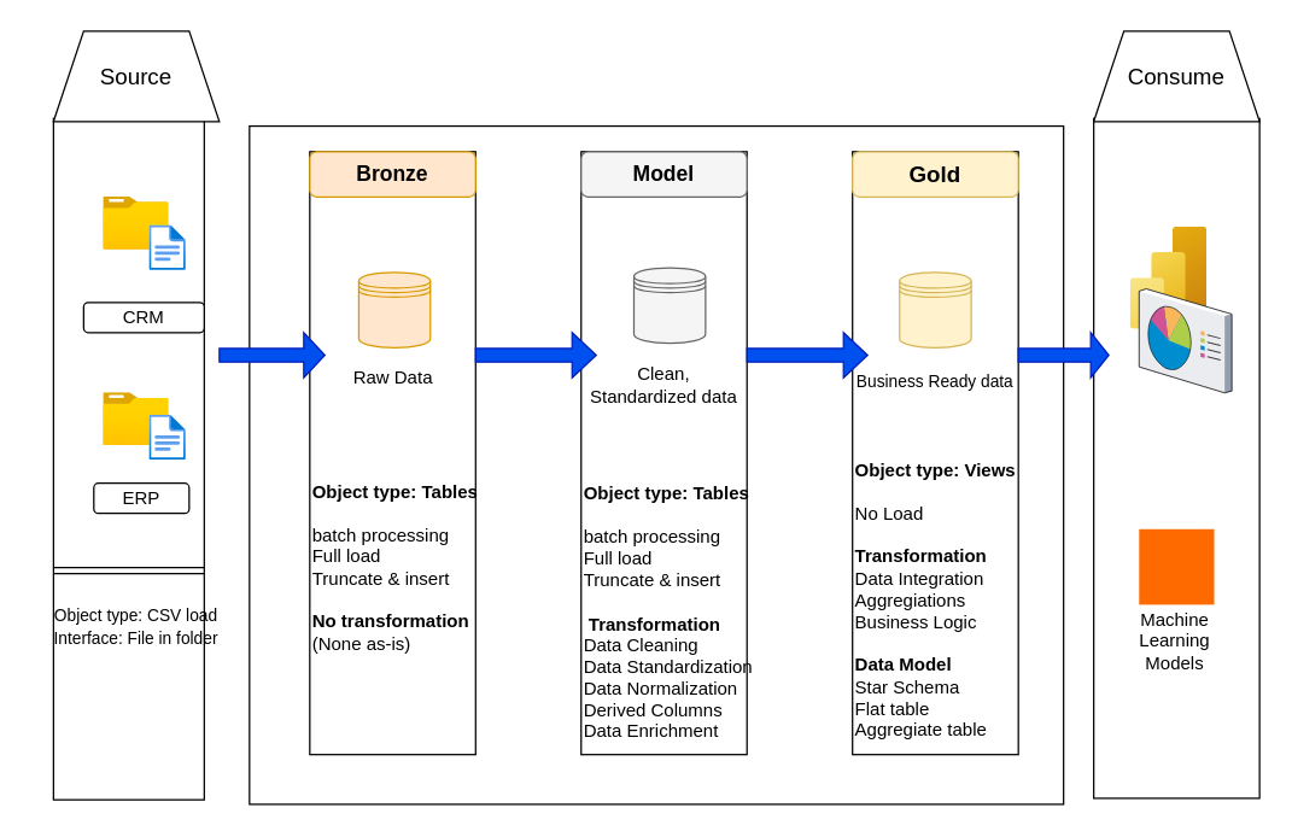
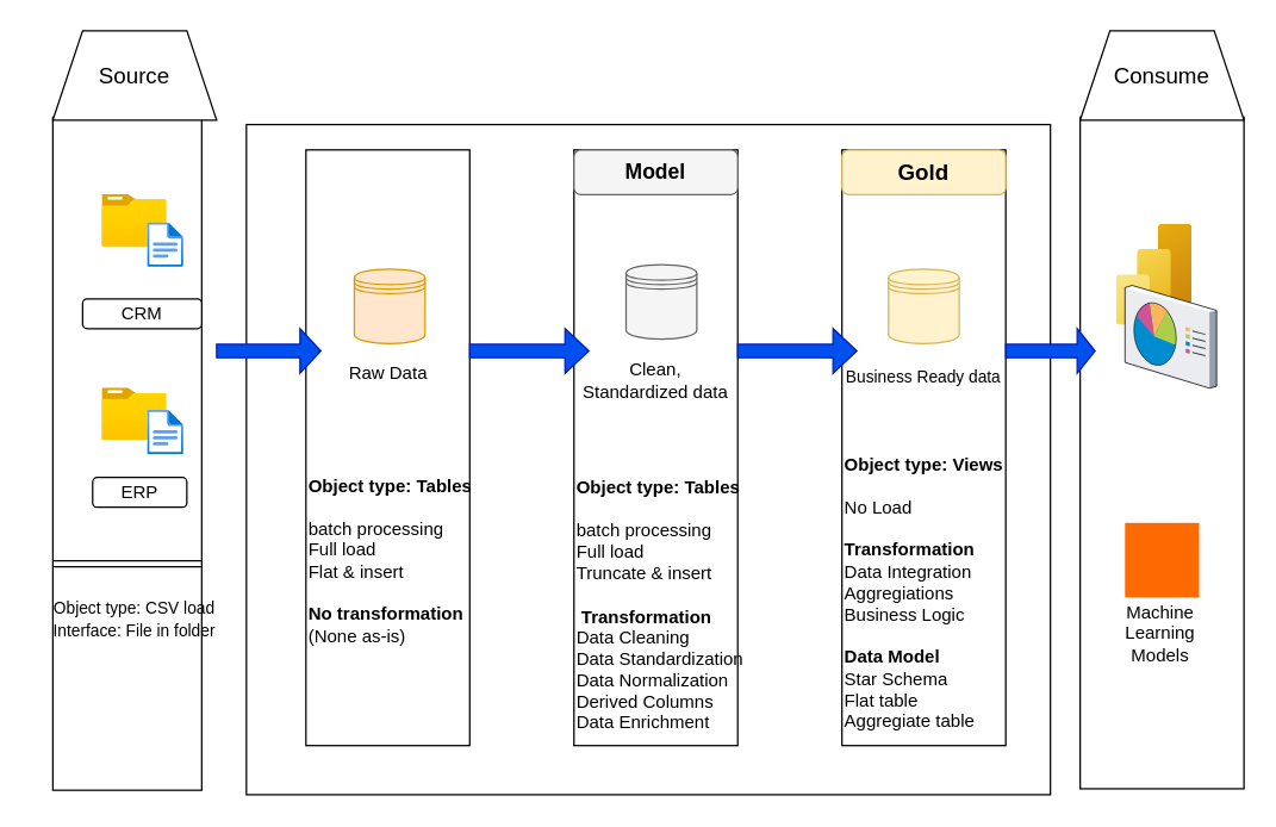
  <mxCell id="0" />
  <mxCell id="1" parent="0" />
  <mxCell id="2" value="&amp;nbsp;" style="rounded=0;whiteSpace=wrap;html=1;" parent="1" vertex="1"><mxGeometry x="35" y="78" width="100" height="452" as="geometry" /></mxCell>
  <mxCell id="3" value="&lt;font style=&quot;font-size: 15px;&quot;&gt;Source&lt;/font&gt;" style="shape=trapezoid;perimeter=trapezoidPerimeter;whiteSpace=wrap;html=1;fixedSize=1;" parent="1" vertex="1"><mxGeometry x="35" y="20" width="110" height="60" as="geometry" /></mxCell>
  <mxCell id="4" value="" style="rounded=0;whiteSpace=wrap;html=1;" parent="1" vertex="1"><mxGeometry x="165" y="83" width="540" height="450" as="geometry" /></mxCell>
  <mxCell id="5" value="" style="rounded=0;whiteSpace=wrap;html=1;" parent="1" vertex="1"><mxGeometry x="725" y="78" width="110" height="451" as="geometry" /></mxCell>
  <mxCell id="6" value="&lt;font style=&quot;font-size: 15px;&quot;&gt;Consume&lt;/font&gt;" style="shape=trapezoid;perimeter=trapezoidPerimeter;whiteSpace=wrap;html=1;fixedSize=1;" parent="1" vertex="1"><mxGeometry x="725" y="20" width="110" height="60" as="geometry" /></mxCell>
  <mxCell id="7" value="" style="rounded=0;whiteSpace=wrap;html=1;" parent="1" vertex="1"><mxGeometry x="205" y="100" width="110" height="400" as="geometry" /></mxCell>
- <mxCell id="8" value="&lt;font style=&quot;font-size: 14px; color: light-dark(rgb(0, 0, 0), rgb(0, 0, 0));&quot;&gt;&lt;b style=&quot;&quot;&gt;Bronze&lt;/b&gt;&lt;/font&gt;" style="rounded=1;whiteSpace=wrap;html=1;fillColor=#ffe6cc;strokeColor=#d79b00;" parent="1" vertex="1"><mxGeometry x="205" y="100" width="110" height="30" as="geometry" /></mxCell>
  <mxCell id="9" value="" style="rounded=0;whiteSpace=wrap;html=1;" parent="1" vertex="1"><mxGeometry x="385" y="100" width="110" height="400" as="geometry" /></mxCell>
  <mxCell id="10" value="" style="rounded=0;whiteSpace=wrap;html=1;" parent="1" vertex="1"><mxGeometry x="565" y="100" width="110" height="400" as="geometry" /></mxCell>
  <mxCell id="11" value="&lt;font style=&quot;color: light-dark(rgb(0, 0, 0), rgb(0, 0, 0)); font-size: 15px;&quot;&gt;&lt;b style=&quot;&quot;&gt;Gold&lt;/b&gt;&lt;/font&gt;" style="rounded=1;whiteSpace=wrap;html=1;fillColor=#fff2cc;strokeColor=#d6b656;" parent="1" vertex="1"><mxGeometry x="565" y="100" width="110" height="30" as="geometry" /></mxCell>
  <mxCell id="12" value="&lt;font style=&quot;color: light-dark(rgb(0, 0, 0), rgb(0, 0, 0));&quot;&gt;&lt;span style=&quot;font-size: 14px;&quot;&gt;&lt;b style=&quot;&quot;&gt;Model&lt;/b&gt;&lt;/span&gt;&lt;/font&gt;" style="rounded=1;whiteSpace=wrap;html=1;fillColor=#f5f5f5;strokeColor=#666666;fontColor=#333333;" parent="1" vertex="1"><mxGeometry x="385" y="100" width="110" height="30" as="geometry" /></mxCell>
  <mxCell id="13" value="CRM" style="rounded=1;whiteSpace=wrap;html=1;" parent="1" vertex="1"><mxGeometry x="55" y="200" width="80" height="20" as="geometry" /></mxCell>
  <mxCell id="14" value="" style="image;aspect=fixed;html=1;points=[];align=center;fontSize=12;image=img/lib/azure2/general/Folder_Blank.svg;" parent="1" vertex="1"><mxGeometry x="68.26" y="260" width="43.48" height="35.29" as="geometry" /></mxCell>
  <mxCell id="15" value="" style="image;aspect=fixed;html=1;points=[];align=center;fontSize=12;image=img/lib/azure2/general/File.svg;" parent="1" vertex="1"><mxGeometry x="98.77" y="275" width="24.35" height="30" as="geometry" /></mxCell>
  <mxCell id="16" value="ERP" style="rounded=1;whiteSpace=wrap;html=1;" parent="1" vertex="1"><mxGeometry x="61.74" y="320" width="63.26" height="20" as="geometry" /></mxCell>
  <mxCell id="17" value="" style="shape=link;html=1;rounded=0;" parent="1" edge="1"><mxGeometry width="100" relative="1" as="geometry"><mxPoint x="35" y="378" as="sourcePoint" /><mxPoint x="135" y="378" as="targetPoint" /></mxGeometry></mxCell>
  <mxCell id="18" value="&lt;font style=&quot;font-size: 11px;&quot;&gt;Object type: CSV load&lt;/font&gt;&lt;div&gt;&lt;font style=&quot;font-size: 11px;&quot;&gt;Interface: File in folder&lt;/font&gt;&lt;/div&gt;" style="text;html=1;align=center;verticalAlign=middle;whiteSpace=wrap;rounded=0;" parent="1" vertex="1"><mxGeometry x="20" y="379" width="140" height="71" as="geometry" /></mxCell>
  <mxCell id="19" value="" style="shape=singleArrow;whiteSpace=wrap;html=1;fillColor=#0050ef;fontColor=#ffffff;strokeColor=#001DBC;" parent="1" vertex="1"><mxGeometry x="145" y="220" width="70" height="30" as="geometry" /></mxCell>
  <mxCell id="20" value="" style="shape=singleArrow;whiteSpace=wrap;html=1;fillColor=#0050ef;fontColor=#ffffff;strokeColor=#001DBC;" parent="1" vertex="1"><mxGeometry x="315" y="220" width="80" height="30" as="geometry" /></mxCell>
  <mxCell id="21" value="" style="shape=singleArrow;whiteSpace=wrap;html=1;fillColor=#0050ef;fontColor=#ffffff;strokeColor=#001DBC;" parent="1" vertex="1"><mxGeometry x="495" y="220" width="80" height="30" as="geometry" /></mxCell>
  <mxCell id="22" value="" style="shape=datastore;whiteSpace=wrap;html=1;fillColor=#ffe6cc;strokeColor=#d79b00;" parent="1" vertex="1"><mxGeometry x="237.5" y="180" width="47.5" height="50" as="geometry" /></mxCell>
  <mxCell id="23" value="Raw Data" style="text;html=1;align=center;verticalAlign=middle;whiteSpace=wrap;rounded=0;" parent="1" vertex="1"><mxGeometry x="223.75" y="235" width="72.5" height="30" as="geometry" /></mxCell>
  <mxCell id="24" value="" style="shape=datastore;whiteSpace=wrap;html=1;fillColor=#f5f5f5;strokeColor=#666666;fontColor=#333333;" parent="1" vertex="1"><mxGeometry x="420" y="177" width="47.5" height="50" as="geometry" /></mxCell>
  <mxCell id="25" value="" style="shape=datastore;whiteSpace=wrap;html=1;fillColor=#fff2cc;strokeColor=#d6b656;" parent="1" vertex="1"><mxGeometry x="596.25" y="180" width="47.5" height="50" as="geometry" /></mxCell>
  <mxCell id="26" value="&lt;font&gt;Clean, Standardized data&lt;/font&gt;" style="text;html=1;align=center;verticalAlign=middle;whiteSpace=wrap;rounded=0;" parent="1" vertex="1"><mxGeometry x="385" y="235" width="110" height="40" as="geometry" /></mxCell>
  <mxCell id="27" value="&lt;font style=&quot;font-size: 11px;&quot;&gt;Business Ready data&lt;/font&gt;" style="text;html=1;align=center;verticalAlign=middle;whiteSpace=wrap;rounded=0;" parent="1" vertex="1"><mxGeometry x="555" y="230" width="130" height="45" as="geometry" /></mxCell>
- <mxCell id="28" value="&lt;b&gt;Object type: Tables&lt;/b&gt;&lt;div&gt;&lt;b&gt;&lt;br&gt;&lt;/b&gt;&lt;div style=&quot;&quot;&gt;&lt;span style=&quot;background-color: transparent; color: light-dark(rgb(0, 0, 0), rgb(255, 255, 255));&quot;&gt;batch processing&lt;/span&gt;&lt;br&gt;&lt;span style=&quot;background-color: transparent; color: light-dark(rgb(0, 0, 0), rgb(255, 255, 255));&quot;&gt;Full load&lt;/span&gt;&lt;br&gt;&lt;span style=&quot;background-color: transparent; color: light-dark(rgb(0, 0, 0), rgb(255, 255, 255));&quot;&gt;Truncate &amp;amp; insert&lt;/span&gt;&lt;/div&gt;&lt;div style=&quot;&quot;&gt;&lt;span style=&quot;background-color: transparent; color: light-dark(rgb(0, 0, 0), rgb(255, 255, 255));&quot;&gt;&lt;br&gt;&lt;/span&gt;&lt;/div&gt;&lt;div&gt;&lt;b style=&quot;background-color: transparent; color: light-dark(rgb(0, 0, 0), rgb(255, 255, 255));&quot;&gt;No transformation&lt;/b&gt;&lt;/div&gt;&lt;div&gt;&lt;span style=&quot;background-color: transparent; color: light-dark(rgb(0, 0, 0), rgb(255, 255, 255));&quot;&gt;(None as-is)&lt;/span&gt;&lt;/div&gt;&lt;/div&gt;" style="text;html=1;align=left;verticalAlign=middle;whiteSpace=wrap;rounded=0;" parent="1" vertex="1"><mxGeometry x="205" y="260" width="120" height="231" as="geometry" /></mxCell>
+ <mxCell id="28" value="&lt;b&gt;Object type: Tables&lt;/b&gt;&lt;div&gt;&lt;b&gt;&lt;br&gt;&lt;/b&gt;&lt;div style=&quot;&quot;&gt;&lt;span style=&quot;background-color: transparent; color: light-dark(rgb(0, 0, 0), rgb(255, 255, 255));&quot;&gt;batch processing&lt;/span&gt;&lt;br&gt;&lt;span style=&quot;background-color: transparent; color: light-dark(rgb(0, 0, 0), rgb(255, 255, 255));&quot;&gt;Full load&lt;/span&gt;&lt;br&gt;&lt;span style=&quot;background-color: transparent; color: light-dark(rgb(0, 0, 0), rgb(255, 255, 255));&quot;&gt;Flat &amp;amp; insert&lt;/span&gt;&lt;/div&gt;&lt;div style=&quot;&quot;&gt;&lt;span style=&quot;background-color: transparent; color: light-dark(rgb(0, 0, 0), rgb(255, 255, 255));&quot;&gt;&lt;br&gt;&lt;/span&gt;&lt;/div&gt;&lt;div&gt;&lt;b style=&quot;background-color: transparent; color: light-dark(rgb(0, 0, 0), rgb(255, 255, 255));&quot;&gt;No transformation&lt;/b&gt;&lt;/div&gt;&lt;div&gt;&lt;span style=&quot;background-color: transparent; color: light-dark(rgb(0, 0, 0), rgb(255, 255, 255));&quot;&gt;(None as-is)&lt;/span&gt;&lt;/div&gt;&lt;/div&gt;" style="text;html=1;align=left;verticalAlign=middle;whiteSpace=wrap;rounded=0;" parent="1" vertex="1"><mxGeometry x="205" y="260" width="120" height="231" as="geometry" /></mxCell>
  <mxCell id="29" value="" style="image;aspect=fixed;html=1;points=[];align=center;fontSize=12;image=img/lib/azure2/general/Folder_Blank.svg;" parent="1" vertex="1"><mxGeometry x="68.26" y="130" width="43.48" height="35.29" as="geometry" /></mxCell>
  <mxCell id="30" value="" style="image;aspect=fixed;html=1;points=[];align=center;fontSize=12;image=img/lib/azure2/general/File.svg;" parent="1" vertex="1"><mxGeometry x="98.77" y="149" width="24.35" height="30" as="geometry" /></mxCell>
  <mxCell id="31" value="&lt;div style=&quot;&quot;&gt;&lt;b style=&quot;background-color: transparent; color: light-dark(rgb(0, 0, 0), rgb(255, 255, 255));&quot;&gt;Object type: Tables&lt;/b&gt;&lt;/div&gt;&lt;div style=&quot;&quot;&gt;&lt;b&gt;&lt;br&gt;&lt;/b&gt;&lt;span style=&quot;background-color: transparent; color: light-dark(rgb(0, 0, 0), rgb(255, 255, 255));&quot;&gt;batch processing&lt;/span&gt;&lt;br&gt;&lt;span style=&quot;background-color: transparent; color: light-dark(rgb(0, 0, 0), rgb(255, 255, 255));&quot;&gt;Full load&lt;/span&gt;&lt;br&gt;&lt;span style=&quot;background-color: transparent; color: light-dark(rgb(0, 0, 0), rgb(255, 255, 255));&quot;&gt;Truncate &amp;amp; insert&lt;/span&gt;&lt;/div&gt;&lt;div style=&quot;&quot;&gt;&lt;br&gt;&lt;b style=&quot;background-color: transparent; color: light-dark(rgb(0, 0, 0), rgb(255, 255, 255));&quot;&gt;&amp;nbsp;Transformation&lt;/b&gt;&lt;/div&gt;&lt;div style=&quot;&quot;&gt;&lt;span style=&quot;background-color: transparent; color: light-dark(rgb(0, 0, 0), rgb(255, 255, 255));&quot;&gt;Data Cleaning&lt;/span&gt;&lt;br&gt;&lt;span style=&quot;background-color: transparent; color: light-dark(rgb(0, 0, 0), rgb(255, 255, 255));&quot;&gt;Data Standardization&lt;/span&gt;&lt;br&gt;&lt;span style=&quot;background-color: transparent; color: light-dark(rgb(0, 0, 0), rgb(255, 255, 255));&quot;&gt;Data Normalization&lt;/span&gt;&lt;br&gt;&lt;span style=&quot;background-color: transparent; color: light-dark(rgb(0, 0, 0), rgb(255, 255, 255));&quot;&gt;Derived Columns&lt;/span&gt;&lt;br&gt;&lt;span style=&quot;background-color: transparent; color: light-dark(rgb(0, 0, 0), rgb(255, 255, 255));&quot;&gt;Data Enrichment&lt;/span&gt;&lt;/div&gt;" style="text;html=1;align=left;verticalAlign=middle;whiteSpace=wrap;rounded=0;" parent="1" vertex="1"><mxGeometry x="385" y="290" width="120" height="231" as="geometry" /></mxCell>
  <mxCell id="32" value="&lt;div style=&quot;&quot;&gt;&lt;b style=&quot;background-color: transparent; color: light-dark(rgb(0, 0, 0), rgb(255, 255, 255));&quot;&gt;Object type: Views&lt;/b&gt;&lt;/div&gt;&lt;div style=&quot;&quot;&gt;&lt;b&gt;&lt;br&gt;&lt;/b&gt;No Load&lt;/div&gt;&lt;div style=&quot;&quot;&gt;&lt;br&gt;&lt;/div&gt;&lt;div style=&quot;&quot;&gt;&lt;b style=&quot;background-color: transparent; color: light-dark(rgb(0, 0, 0), rgb(255, 255, 255));&quot;&gt;Transformation&lt;/b&gt;&lt;/div&gt;&lt;div style=&quot;&quot;&gt;&lt;span style=&quot;background-color: transparent; color: light-dark(rgb(0, 0, 0), rgb(255, 255, 255));&quot;&gt;Data Integration&lt;/span&gt;&lt;br&gt;Aggregiations&lt;/div&gt;&lt;div style=&quot;&quot;&gt;Business Logic&lt;/div&gt;&lt;div style=&quot;&quot;&gt;&lt;br&gt;&lt;/div&gt;&lt;div style=&quot;&quot;&gt;&lt;b&gt;Data Model&lt;/b&gt;&lt;/div&gt;&lt;div style=&quot;&quot;&gt;Star Schema&lt;/div&gt;&lt;div style=&quot;&quot;&gt;Flat table&lt;/div&gt;&lt;div style=&quot;&quot;&gt;Aggregiate table&amp;nbsp;&lt;br&gt;&lt;br&gt;&lt;/div&gt;" style="text;html=1;align=left;verticalAlign=middle;whiteSpace=wrap;rounded=0;" parent="1" vertex="1"><mxGeometry x="565" y="289" width="120" height="231" as="geometry" /></mxCell>
  <mxCell id="33" value="" style="shape=singleArrow;whiteSpace=wrap;html=1;fillColor=#0050ef;fontColor=#ffffff;strokeColor=#001DBC;" parent="1" vertex="1"><mxGeometry x="675" y="220" width="60" height="30" as="geometry" /></mxCell>
  <mxCell id="34" value="" style="points=[];aspect=fixed;html=1;align=center;shadow=0;dashed=0;fillColor=#FF6A00;strokeColor=none;shape=mxgraph.alibaba_cloud.machine_learning;" parent="1" vertex="1"><mxGeometry x="755.1" y="350.45" width="49.8" height="50.1" as="geometry" /></mxCell>
  <mxCell id="35" value="" style="image;aspect=fixed;html=1;points=[];align=center;fontSize=12;image=img/lib/azure2/analytics/Power_BI_Embedded.svg;" parent="1" vertex="1"><mxGeometry x="749.4" y="150" width="51" height="68" as="geometry" /></mxCell>
  <mxCell id="36" value="" style="verticalLabelPosition=bottom;sketch=0;aspect=fixed;html=1;verticalAlign=top;strokeColor=none;align=center;outlineConnect=0;shape=mxgraph.citrix.reporting;" parent="1" vertex="1"><mxGeometry x="755.1" y="191" width="61.5" height="69" as="geometry" /></mxCell>
  <mxCell id="37" value="Machine Learning Models" style="text;html=1;align=center;verticalAlign=middle;whiteSpace=wrap;rounded=0;" parent="1" vertex="1"><mxGeometry x="749.4" y="410" width="60" height="30" as="geometry" /></mxCell>
